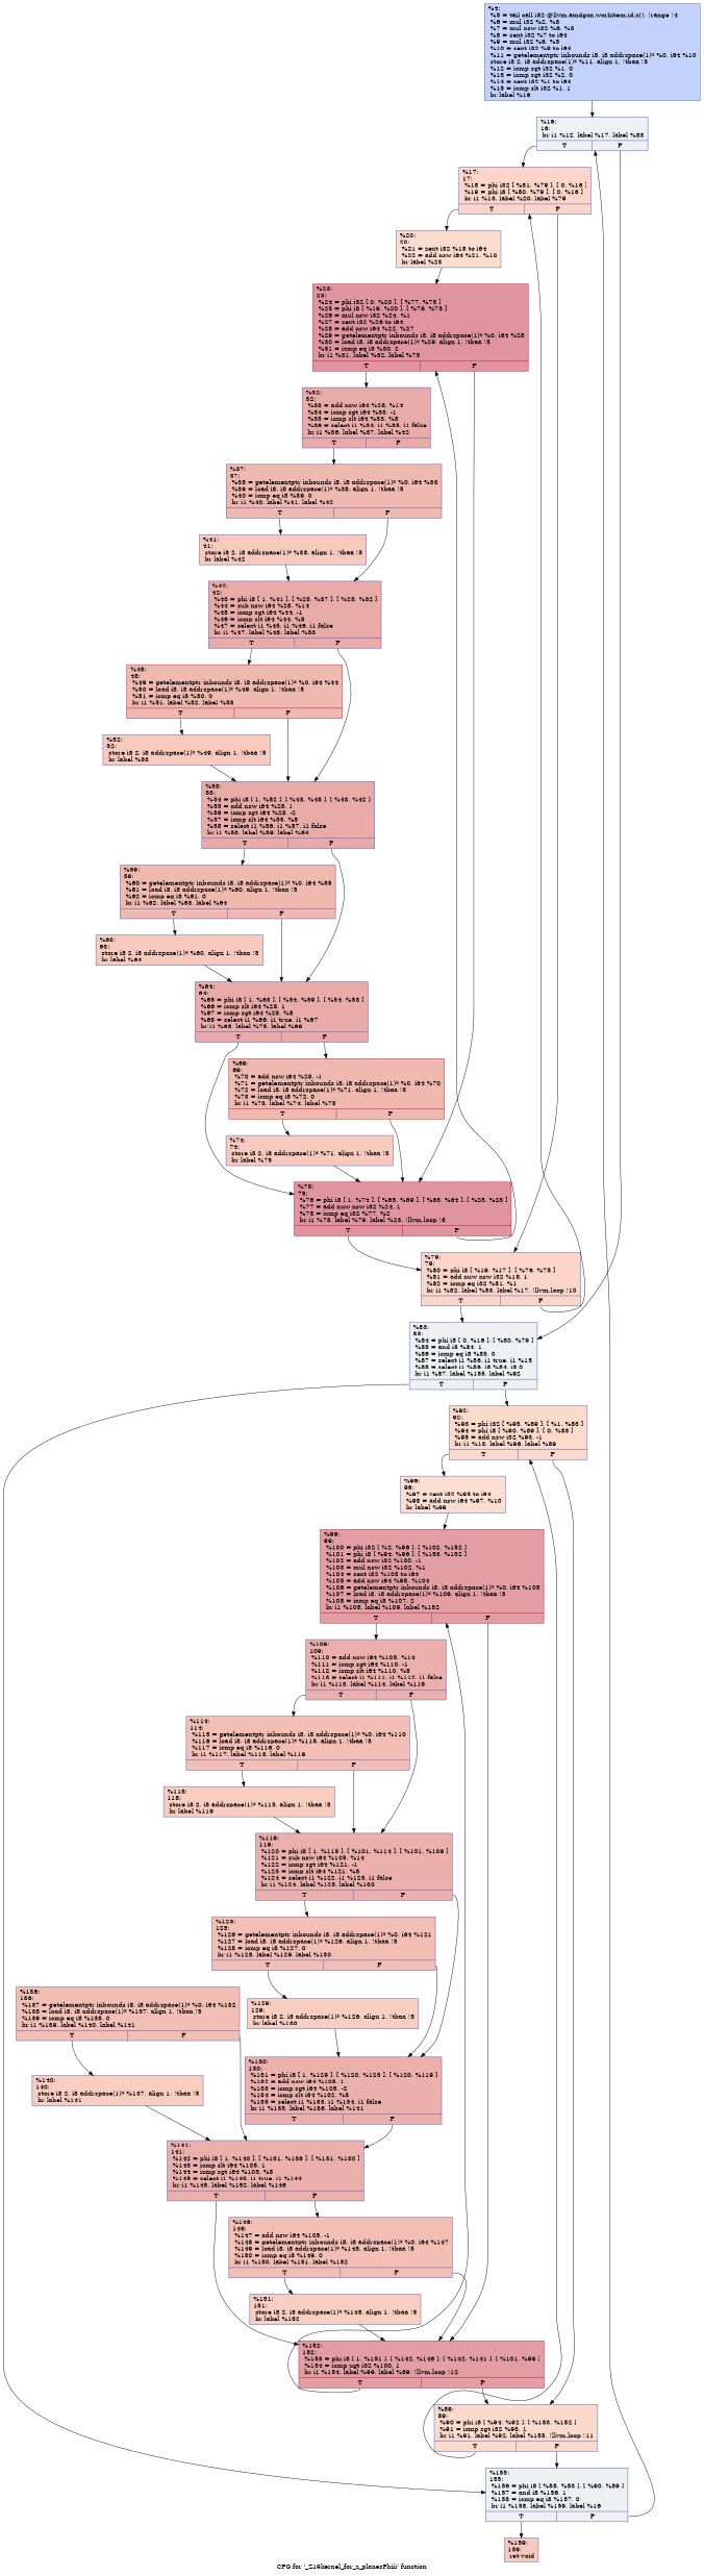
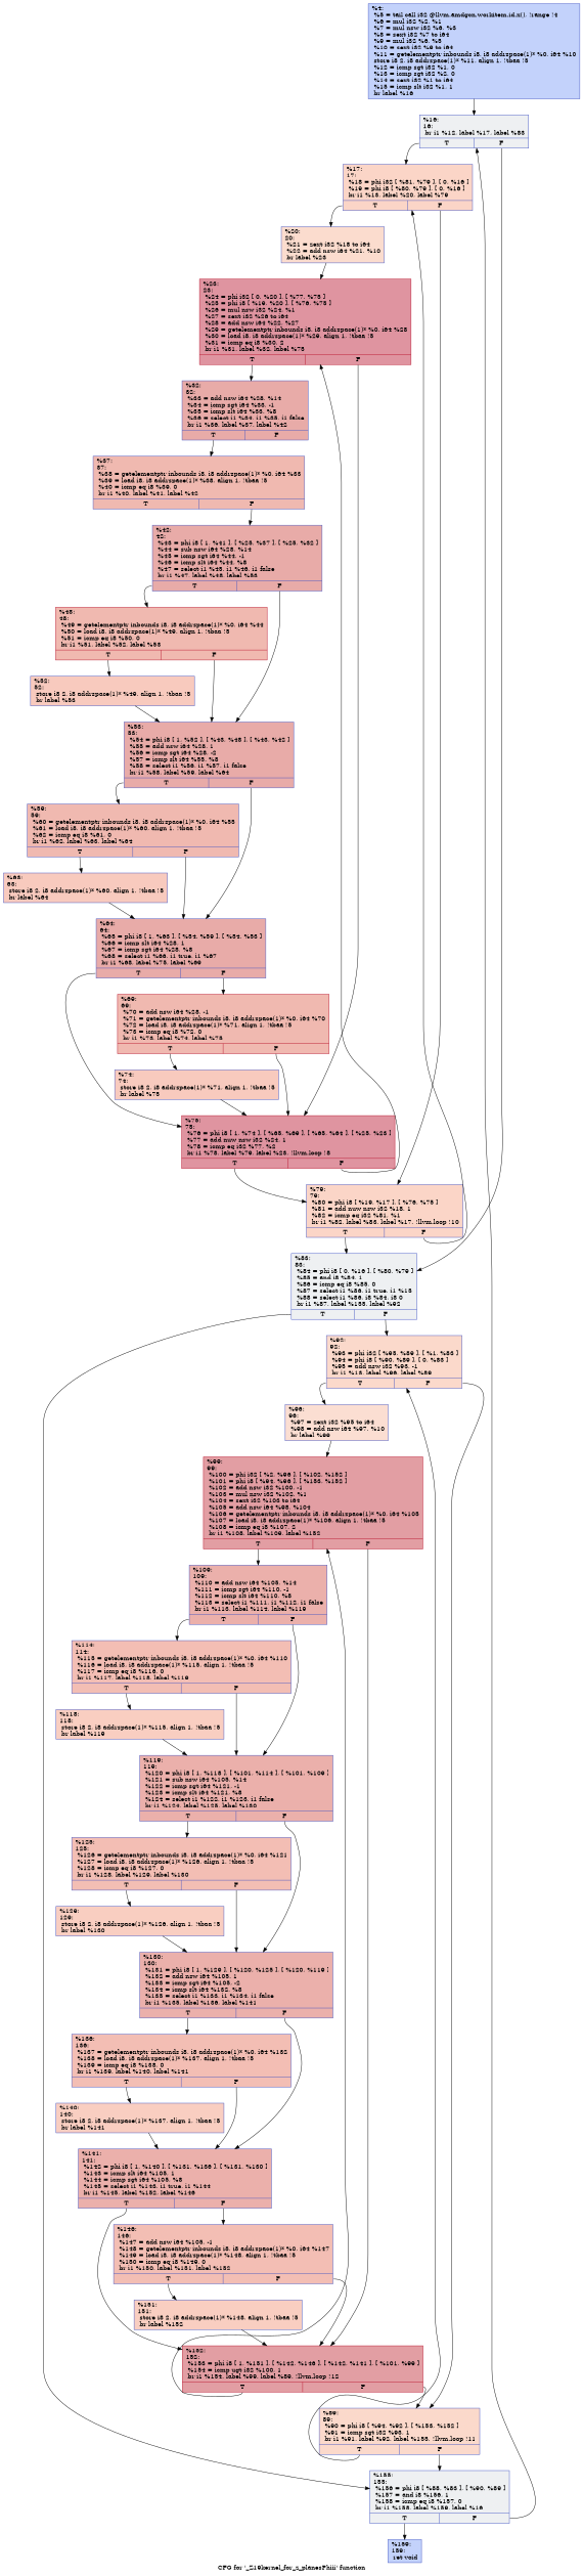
  digraph {
    fontname="DejaVu Serif"
    label="CFG for '_Z19kernel_for_z_planesPhiii' function"
    node [color="#3d50c3ff" fillcolor="#cc403a70" fontname="DejaVu Serif" shape=record style=filled]
    edge [fontname="DejaVu Serif" tailport=s0]
-   n1 [fillcolor="#779af770" label="{%4:\l  %5 = tail call i32 @llvm.amdgcn.workitem.id.x(), !range !4\l  %6 = mul i32 %2, %8\l  %7 = mul nsw i32 %6, %3\l  %8 = sext i32 %7 to i64\l  %9 = mul i32 %6, %5\l  %10 = sext i32 %9 to i64\l  %11 = getelementptr inbounds i8, i8 addrspace(1)* %0, i64 %10\l  store i8 2, i8 addrspace(1)* %11, align 1, !tbaa !5\l  %12 = icmp sgt i32 %1, 0\l  %13 = icmp sgt i32 %2, 0\l  %14 = sext i32 %1 to i64\l  %15 = icmp slt i32 %1, 1\l  br label %16\l}"]
+   n1 [fillcolor="#779af770" label="{%4:\l  %5 = tail call i32 @llvm.amdgcn.workitem.id.x(), !range !4\l  %6 = mul i32 %2, %1\l  %7 = mul nsw i32 %6, %3\l  %8 = sext i32 %7 to i64\l  %9 = mul i32 %6, %5\l  %10 = sext i32 %9 to i64\l  %11 = getelementptr inbounds i8, i8 addrspace(1)* %0, i64 %10\l  store i8 2, i8 addrspace(1)* %11, align 1, !tbaa !5\l  %12 = icmp sgt i32 %1, 0\l  %13 = icmp sgt i32 %2, 0\l  %14 = sext i32 %1 to i64\l  %15 = icmp slt i32 %1, 1\l  br label %16\l}"]
    n2 [fillcolor="#d9dce170" label="{%16:\l16:                                               \l  br i1 %12, label %17, label %83\l|{<s0>T|<s1>F}}"]
    n3 [fillcolor="#f5a08170" label="{%17:\l17:                                               \l  %18 = phi i32 [ %81, %79 ], [ 0, %16 ]\l  %19 = phi i8 [ %80, %79 ], [ 0, %16 ]\l  br i1 %13, label %20, label %79\l|{<s0>T|<s1>F}}"]
    n4 [fillcolor="#d9dce170" label="{%83:\l83:                                               \l  %84 = phi i8 [ 0, %16 ], [ %80, %79 ]\l  %85 = and i8 %84, 1\l  %86 = icmp eq i8 %85, 0\l  %87 = select i1 %86, i1 true, i1 %15\l  %88 = select i1 %86, i8 %84, i8 0\l  br i1 %87, label %155, label %92\l|{<s0>T|<s1>F}}"]
    n5 [fillcolor="#f7af9170" label="{%20:\l20:                                               \l  %21 = zext i32 %18 to i64\l  %22 = add nsw i64 %21, %10\l  br label %23\l}"]
    n6 [fillcolor="#f5a08170" label="{%79:\l79:                                               \l  %80 = phi i8 [ %19, %17 ], [ %76, %75 ]\l  %81 = add nuw nsw i32 %18, 1\l  %82 = icmp eq i32 %81, %1\l  br i1 %82, label %83, label %17, !llvm.loop !10\l|{<s0>T|<s1>F}}"]
    n7 [fillcolor="#d9dce170" label="{%155:\l155:                                              \l  %156 = phi i8 [ %88, %83 ], [ %90, %89 ]\l  %157 = and i8 %156, 1\l  %158 = icmp eq i8 %157, 0\l  br i1 %158, label %159, label %16\l|{<s0>T|<s1>F}}"]
    n8 [fillcolor="#f7a88970" label="{%92:\l92:                                               \l  %93 = phi i32 [ %95, %89 ], [ %1, %83 ]\l  %94 = phi i8 [ %90, %89 ], [ 0, %83 ]\l  %95 = add nsw i32 %93, -1\l  br i1 %13, label %96, label %89\l|{<s0>T|<s1>F}}"]
    n9 [color="#b70d28ff" fillcolor="#b70d2870" label="{%23:\l23:                                               \l  %24 = phi i32 [ 0, %20 ], [ %77, %75 ]\l  %25 = phi i8 [ %19, %20 ], [ %76, %75 ]\l  %26 = mul nsw i32 %24, %1\l  %27 = sext i32 %26 to i64\l  %28 = add nsw i64 %22, %27\l  %29 = getelementptr inbounds i8, i8 addrspace(1)* %0, i64 %28\l  %30 = load i8, i8 addrspace(1)* %29, align 1, !tbaa !5\l  %31 = icmp eq i8 %30, 2\l  br i1 %31, label %32, label %75\l|{<s0>T|<s1>F}}"]
-   n10 [fillcolor="#ef886b70" label="{%159:\l159:                                              \l  ret void\l}"]
+   n10 [fillcolor="#779af770" label="{%159:\l159:                                              \l  ret void\l}"]
    n11 [fillcolor="#f7a88970" label="{%89:\l89:                                               \l  %90 = phi i8 [ %94, %92 ], [ %153, %152 ]\l  %91 = icmp sgt i32 %93, 1\l  br i1 %91, label %92, label %155, !llvm.loop !11\l|{<s0>T|<s1>F}}"]
    n12 [fillcolor="#f7b59970" label="{%96:\l96:                                               \l  %97 = zext i32 %95 to i64\l  %98 = add nsw i64 %97, %10\l  br label %99\l}"]
    n13 [label="{%32:\l32:                                               \l  %33 = add nsw i64 %28, %14\l  %34 = icmp sgt i64 %33, -1\l  %35 = icmp slt i64 %33, %8\l  %36 = select i1 %34, i1 %35, i1 false\l  br i1 %36, label %37, label %42\l|{<s0>T|<s1>F}}"]
    n14 [color="#b70d28ff" fillcolor="#b70d2870" label="{%75:\l75:                                               \l  %76 = phi i8 [ 1, %74 ], [ %65, %69 ], [ %65, %64 ], [ %25, %23 ]\l  %77 = add nuw nsw i32 %24, 1\l  %78 = icmp eq i32 %77, %2\l  br i1 %78, label %79, label %23, !llvm.loop !8\l|{<s0>T|<s1>F}}"]
    n15 [fillcolor="#de614d70" label="{%37:\l37:                                               \l  %38 = getelementptr inbounds i8, i8 addrspace(1)* %0, i64 %33\l  %39 = load i8, i8 addrspace(1)* %38, align 1, !tbaa !5\l  %40 = icmp eq i8 %39, 0\l  br i1 %40, label %41, label %42\l|{<s0>T|<s1>F}}"]
    n16 [label="{%42:\l42:                                               \l  %43 = phi i8 [ 1, %41 ], [ %25, %37 ], [ %25, %32 ]\l  %44 = sub nsw i64 %28, %14\l  %45 = icmp sgt i64 %44, -1\l  %46 = icmp slt i64 %44, %8\l  %47 = select i1 %45, i1 %46, i1 false\l  br i1 %47, label %48, label %53\l|{<s0>T|<s1>F}}"]
-   n17 [fillcolor="#ef886b70" label="{%41:\l41:                                               \l  store i8 2, i8 addrspace(1)* %38, align 1, !tbaa !5\l  br label %42\l}"]
    n18 [color="#b70d28ff" fillcolor="#de614d70" label="{%48:\l48:                                               \l  %49 = getelementptr inbounds i8, i8 addrspace(1)* %0, i64 %44\l  %50 = load i8, i8 addrspace(1)* %49, align 1, !tbaa !5\l  %51 = icmp eq i8 %50, 0\l  br i1 %51, label %52, label %53\l|{<s0>T|<s1>F}}"]
    n19 [label="{%53:\l53:                                               \l  %54 = phi i8 [ 1, %52 ], [ %43, %48 ], [ %43, %42 ]\l  %55 = add nsw i64 %28, 1\l  %56 = icmp sgt i64 %28, -2\l  %57 = icmp slt i64 %55, %8\l  %58 = select i1 %56, i1 %57, i1 false\l  br i1 %58, label %59, label %64\l|{<s0>T|<s1>F}}"]
    n20 [fillcolor="#ef886b70" label="{%52:\l52:                                               \l  store i8 2, i8 addrspace(1)* %49, align 1, !tbaa !5\l  br label %53\l}"]
    n21 [fillcolor="#de614d70" label="{%59:\l59:                                               \l  %60 = getelementptr inbounds i8, i8 addrspace(1)* %0, i64 %55\l  %61 = load i8, i8 addrspace(1)* %60, align 1, !tbaa !5\l  %62 = icmp eq i8 %61, 0\l  br i1 %62, label %63, label %64\l|{<s0>T|<s1>F}}"]
    n22 [label="{%64:\l64:                                               \l  %65 = phi i8 [ 1, %63 ], [ %54, %59 ], [ %54, %53 ]\l  %66 = icmp slt i64 %28, 1\l  %67 = icmp sgt i64 %28, %8\l  %68 = select i1 %66, i1 true, i1 %67\l  br i1 %68, label %75, label %69\l|{<s0>T|<s1>F}}"]
    n23 [fillcolor="#ef886b70" label="{%63:\l63:                                               \l  store i8 2, i8 addrspace(1)* %60, align 1, !tbaa !5\l  br label %64\l}"]
    n24 [color="#b70d28ff" fillcolor="#de614d70" label="{%69:\l69:                                               \l  %70 = add nsw i64 %28, -1\l  %71 = getelementptr inbounds i8, i8 addrspace(1)* %0, i64 %70\l  %72 = load i8, i8 addrspace(1)* %71, align 1, !tbaa !5\l  %73 = icmp eq i8 %72, 0\l  br i1 %73, label %74, label %75\l|{<s0>T|<s1>F}}"]
    n25 [fillcolor="#ef886b70" label="{%74:\l74:                                               \l  store i8 2, i8 addrspace(1)* %71, align 1, !tbaa !5\l  br label %75\l}"]
    n26 [color="#b70d28ff" fillcolor="#be242e70" label="{%99:\l99:                                               \l  %100 = phi i32 [ %2, %96 ], [ %102, %152 ]\l  %101 = phi i8 [ %94, %96 ], [ %153, %152 ]\l  %102 = add nsw i32 %100, -1\l  %103 = mul nsw i32 %102, %1\l  %104 = sext i32 %103 to i64\l  %105 = add nsw i64 %98, %104\l  %106 = getelementptr inbounds i8, i8 addrspace(1)* %0, i64 %105\l  %107 = load i8, i8 addrspace(1)* %106, align 1, !tbaa !5\l  %108 = icmp eq i8 %107, 2\l  br i1 %108, label %109, label %152\l|{<s0>T|<s1>F}}"]
    n27 [fillcolor="#d24b4070" label="{%109:\l109:                                              \l  %110 = add nsw i64 %105, %14\l  %111 = icmp sgt i64 %110, -1\l  %112 = icmp slt i64 %110, %8\l  %113 = select i1 %111, i1 %112, i1 false\l  br i1 %113, label %114, label %119\l|{<s0>T|<s1>F}}"]
    n28 [color="#b70d28ff" fillcolor="#be242e70" label="{%152:\l152:                                              \l  %153 = phi i8 [ 1, %151 ], [ %142, %146 ], [ %142, %141 ], [ %101, %99 ]\l  %154 = icmp ugt i32 %100, 1\l  br i1 %154, label %99, label %89, !llvm.loop !12\l|{<s0>T|<s1>F}}"]
    n29 [fillcolor="#e36c5570" label="{%114:\l114:                                              \l  %115 = getelementptr inbounds i8, i8 addrspace(1)* %0, i64 %110\l  %116 = load i8, i8 addrspace(1)* %115, align 1, !tbaa !5\l  %117 = icmp eq i8 %116, 0\l  br i1 %117, label %118, label %119\l|{<s0>T|<s1>F}}"]
    n30 [fillcolor="#d24b4070" label="{%119:\l119:                                              \l  %120 = phi i8 [ 1, %118 ], [ %101, %114 ], [ %101, %109 ]\l  %121 = sub nsw i64 %105, %14\l  %122 = icmp sgt i64 %121, -1\l  %123 = icmp slt i64 %121, %8\l  %124 = select i1 %122, i1 %123, i1 false\l  br i1 %124, label %125, label %130\l|{<s0>T|<s1>F}}"]
    n31 [fillcolor="#f2907270" label="{%118:\l118:                                              \l  store i8 2, i8 addrspace(1)* %115, align 1, !tbaa !5\l  br label %119\l}"]
    n32 [fillcolor="#e36c5570" label="{%125:\l125:                                              \l  %126 = getelementptr inbounds i8, i8 addrspace(1)* %0, i64 %121\l  %127 = load i8, i8 addrspace(1)* %126, align 1, !tbaa !5\l  %128 = icmp eq i8 %127, 0\l  br i1 %128, label %129, label %130\l|{<s0>T|<s1>F}}"]
    n33 [fillcolor="#d24b4070" label="{%130:\l130:                                              \l  %131 = phi i8 [ 1, %129 ], [ %120, %125 ], [ %120, %119 ]\l  %132 = add nsw i64 %105, 1\l  %133 = icmp sgt i64 %105, -2\l  %134 = icmp slt i64 %132, %8\l  %135 = select i1 %133, i1 %134, i1 false\l  br i1 %135, label %136, label %141\l|{<s0>T|<s1>F}}"]
    n34 [fillcolor="#f2907270" label="{%129:\l129:                                              \l  store i8 2, i8 addrspace(1)* %126, align 1, !tbaa !5\l  br label %130\l}"]
    n35 [fillcolor="#e36c5570" label="{%136:\l136:                                              \l  %137 = getelementptr inbounds i8, i8 addrspace(1)* %0, i64 %132\l  %138 = load i8, i8 addrspace(1)* %137, align 1, !tbaa !5\l  %139 = icmp eq i8 %138, 0\l  br i1 %139, label %140, label %141\l|{<s0>T|<s1>F}}"]
    n36 [fillcolor="#d24b4070" label="{%141:\l141:                                              \l  %142 = phi i8 [ 1, %140 ], [ %131, %136 ], [ %131, %130 ]\l  %143 = icmp slt i64 %105, 1\l  %144 = icmp sgt i64 %105, %8\l  %145 = select i1 %143, i1 true, i1 %144\l  br i1 %145, label %152, label %146\l|{<s0>T|<s1>F}}"]
    n37 [fillcolor="#f2907270" label="{%140:\l140:                                              \l  store i8 2, i8 addrspace(1)* %137, align 1, !tbaa !5\l  br label %141\l}"]
    n38 [fillcolor="#e36c5570" label="{%146:\l146:                                              \l  %147 = add nsw i64 %105, -1\l  %148 = getelementptr inbounds i8, i8 addrspace(1)* %0, i64 %147\l  %149 = load i8, i8 addrspace(1)* %148, align 1, !tbaa !5\l  %150 = icmp eq i8 %149, 0\l  br i1 %150, label %151, label %152\l|{<s0>T|<s1>F}}"]
    n39 [fillcolor="#f2907270" label="{%151:\l151:                                              \l  store i8 2, i8 addrspace(1)* %148, align 1, !tbaa !5\l  br label %152\l}"]
    n1 -> n2
    n2 -> n3
    n2 -> n4 [tailport=s1]
    n3 -> n5
    n3 -> n6 [tailport=s1]
    n4 -> n7
    n4 -> n8 [tailport=s1]
    n5 -> n9
    n6 -> n3 [tailport=s1]
    n6 -> n4
    n7 -> n2 [tailport=s1]
    n7 -> n10
    n8 -> n11 [tailport=s1]
    n8 -> n12
    n9 -> n13
    n9 -> n14 [tailport=s1]
    n11 -> n7 [tailport=s1]
    n11 -> n8
    n12 -> n26
    n13 -> n15
    n14 -> n6
    n14 -> n9 [tailport=s1]
    n15 -> n16 [tailport=s1]
-   n15 -> n17
    n16 -> n18
    n16 -> n19 [tailport=s1]
-   n17 -> n16
    n18 -> n19 [tailport=s1]
    n18 -> n20
    n19 -> n21
    n19 -> n22 [tailport=s1]
    n20 -> n19
    n21 -> n22 [tailport=s1]
    n21 -> n23
    n22 -> n14
    n22 -> n24 [tailport=s1]
    n23 -> n22
    n24 -> n14 [tailport=s1]
    n24 -> n25
    n25 -> n14
    n26 -> n27
    n26 -> n28 [tailport=s1]
    n27 -> n29
    n27 -> n30 [tailport=s1]
    n28 -> n11 [tailport=s1]
    n28 -> n26
    n29 -> n30 [tailport=s1]
    n29 -> n31
    n30 -> n32
    n30 -> n33 [tailport=s1]
    n31 -> n30
    n32 -> n33 [tailport=s1]
    n32 -> n34
+   n33 -> n35
    n33 -> n36 [tailport=s1]
    n34 -> n33
    n35 -> n36 [tailport=s1]
    n35 -> n37
    n36 -> n28
    n36 -> n38 [tailport=s1]
    n37 -> n36
    n38 -> n28 [tailport=s1]
    n38 -> n39
    n39 -> n28
  }
